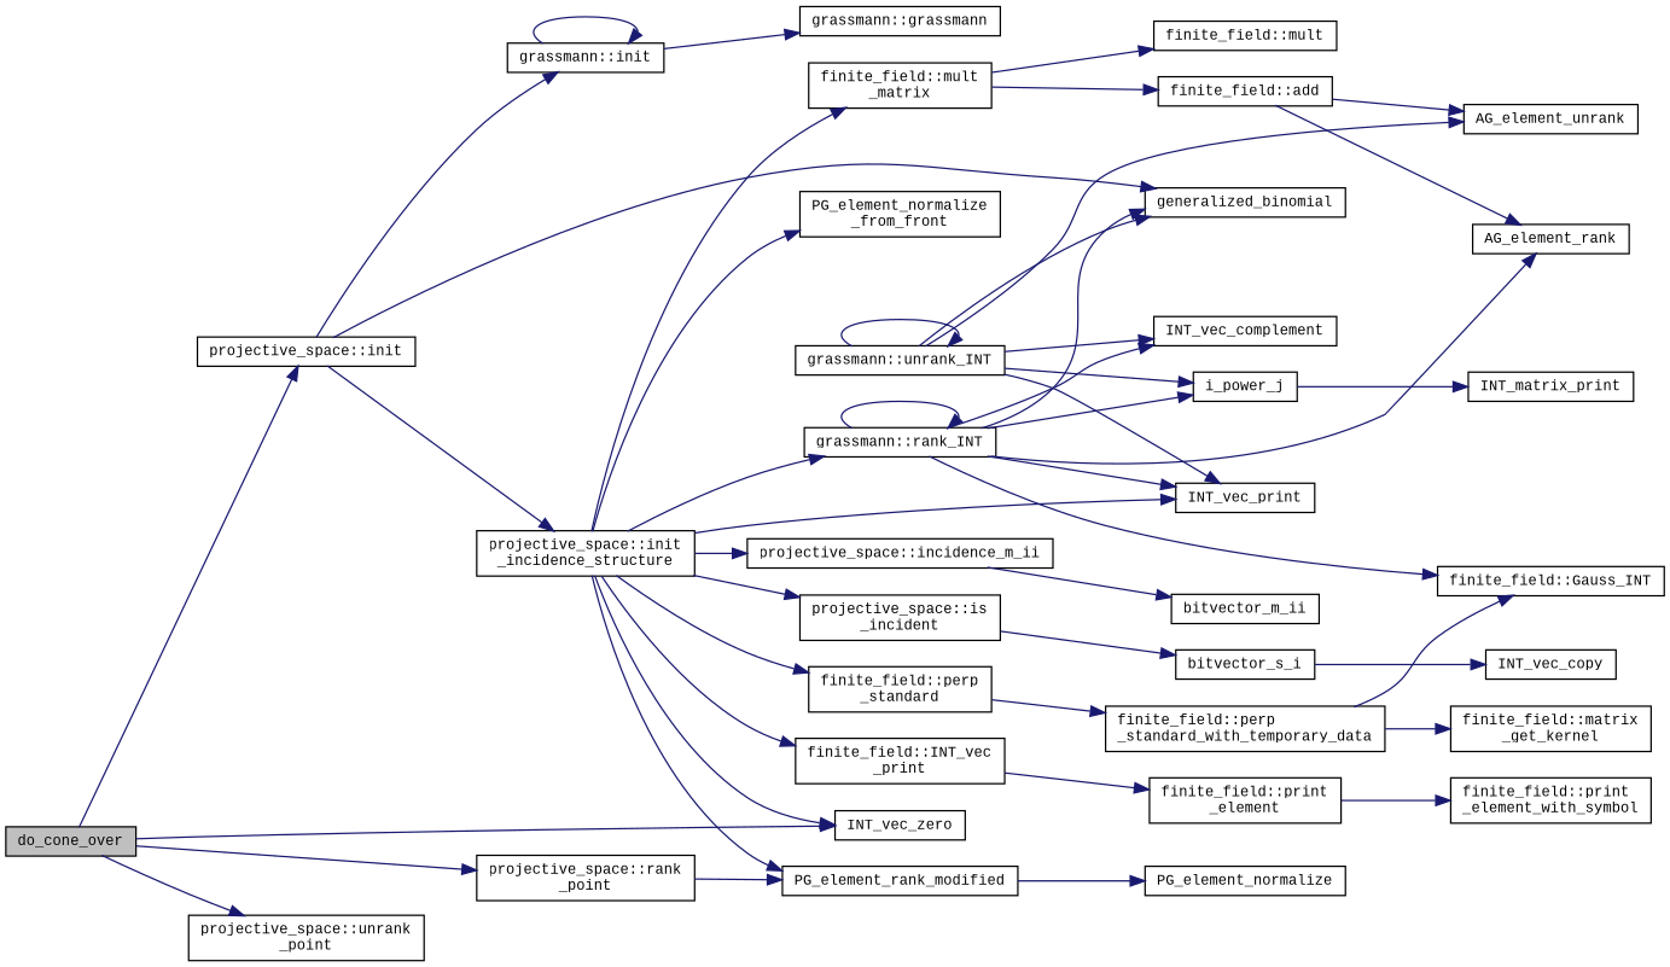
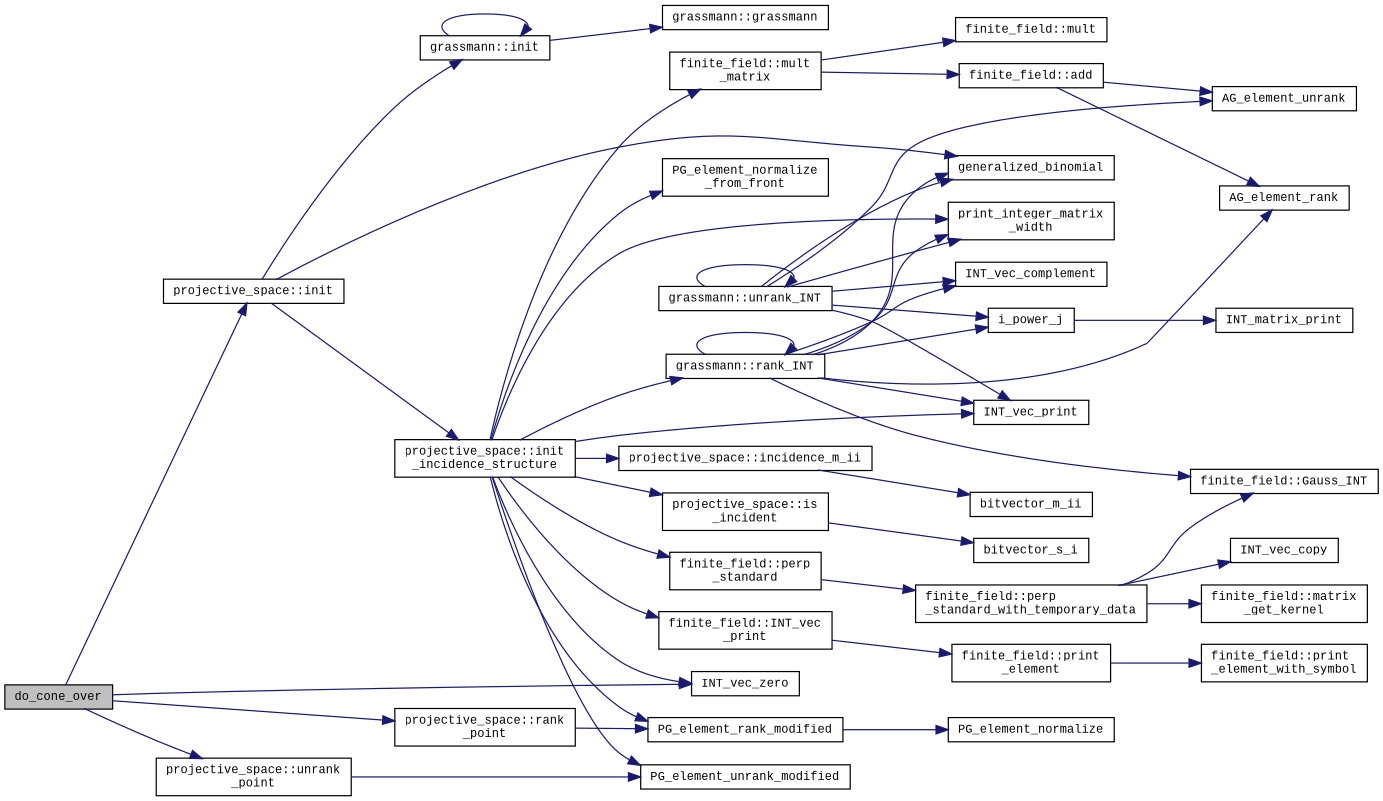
  digraph {
    fontname="Liberation Mono"
    rankdir=LR
    node [color=black fillcolor=white fontname="Liberation Mono" fontsize=10 shape=record style=filled]
    edge [color=midnightblue fontname="Liberation Mono" fontsize=10 labelfontname=Helvetica labelfontsize=10 style=solid]
    n1 [fillcolor=grey75 fontcolor=black height=0.2 label=do_cone_over width=0.4]
    n2 [height=0.2 label="projective_space::init" width=0.4]
    n3 [height=0.2 label=INT_vec_zero width=0.4]
    n4 [height=0.2 label="projective_space::rank\l_point" width=0.4]
    n5 [height=0.2 label="projective_space::unrank\l_point" width=0.4]
    n6 [height=0.2 label="grassmann::init" width=0.4]
    n7 [height=0.2 label=generalized_binomial width=0.4]
    n8 [height=0.2 label="projective_space::init\l_incidence_structure" width=0.4]
    n9 [height=0.2 label=PG_element_rank_modified width=0.4]
+   n10 [height=0.2 label=PG_element_unrank_modified width=0.4]
    n11 [height=0.2 label="grassmann::grassmann" width=0.4]
    n12 [height=0.2 label=INT_vec_print width=0.4]
    n13 [height=0.2 label="finite_field::INT_vec\l_print" width=0.4]
    n14 [height=0.2 label="PG_element_normalize\l_from_front" width=0.4]
+   n15 [height=0.2 label="print_integer_matrix\l_width" width=0.4]
    n16 [height=0.2 label="grassmann::rank_INT" width=0.4]
    n17 [height=0.2 label="finite_field::mult\l_matrix" width=0.4]
    n18 [height=0.2 label="projective_space::incidence_m_ii" width=0.4]
    n19 [height=0.2 label="finite_field::perp\l_standard" width=0.4]
    n20 [height=0.2 label="projective_space::is\l_incident" width=0.4]
    n21 [height=0.2 label="finite_field::print\l_element" width=0.4]
    n22 [height=0.2 label="grassmann::unrank_INT" width=0.4]
    n23 [height=0.2 label=i_power_j width=0.4]
    n24 [height=0.2 label=AG_element_unrank width=0.4]
    n25 [height=0.2 label=INT_vec_complement width=0.4]
    n26 [height=0.2 label="finite_field::Gauss_INT" width=0.4]
    n27 [height=0.2 label=AG_element_rank width=0.4]
    n28 [height=0.2 label="finite_field::add" width=0.4]
    n29 [height=0.2 label="finite_field::mult" width=0.4]
    n30 [height=0.2 label=PG_element_normalize width=0.4]
    n31 [height=0.2 label=bitvector_m_ii width=0.4]
    n32 [height=0.2 label="finite_field::perp\l_standard_with_temporary_data" width=0.4]
    n33 [height=0.2 label=bitvector_s_i width=0.4]
    n34 [height=0.2 label="finite_field::print\l_element_with_symbol" width=0.4]
    n35 [height=0.2 label=INT_matrix_print width=0.4]
    n36 [height=0.2 label=INT_vec_copy width=0.4]
    n37 [height=0.2 label="finite_field::matrix\l_get_kernel" width=0.4]
    n1 -> n2
    n1 -> n3
    n1 -> n4
    n1 -> n5
    n2 -> n6
    n2 -> n7
    n2 -> n8
    n4 -> n9
+   n5 -> n10
    n6 -> n6
    n6 -> n11
    n8 -> n3
    n8 -> n9
+   n8 -> n10
    n8 -> n12
    n8 -> n13
    n8 -> n14
+   n8 -> n15
    n8 -> n16
    n8 -> n17
    n8 -> n18
    n8 -> n19
    n8 -> n20
    n9 -> n30
    n13 -> n21
    n16 -> n7
    n16 -> n12
+   n16 -> n15
    n16 -> n16
    n16 -> n23
    n16 -> n25
    n16 -> n26
    n16 -> n27
    n17 -> n28
    n17 -> n29
    n18 -> n31
    n19 -> n32
    n20 -> n33
    n21 -> n34
    n22 -> n7
    n22 -> n12
+   n22 -> n15
    n22 -> n22
    n22 -> n23
    n22 -> n24
    n22 -> n25
    n23 -> n35
    n28 -> n24
    n28 -> n27
    n32 -> n26
-   n33 -> n36
+   n32 -> n36
    n32 -> n37
  }
